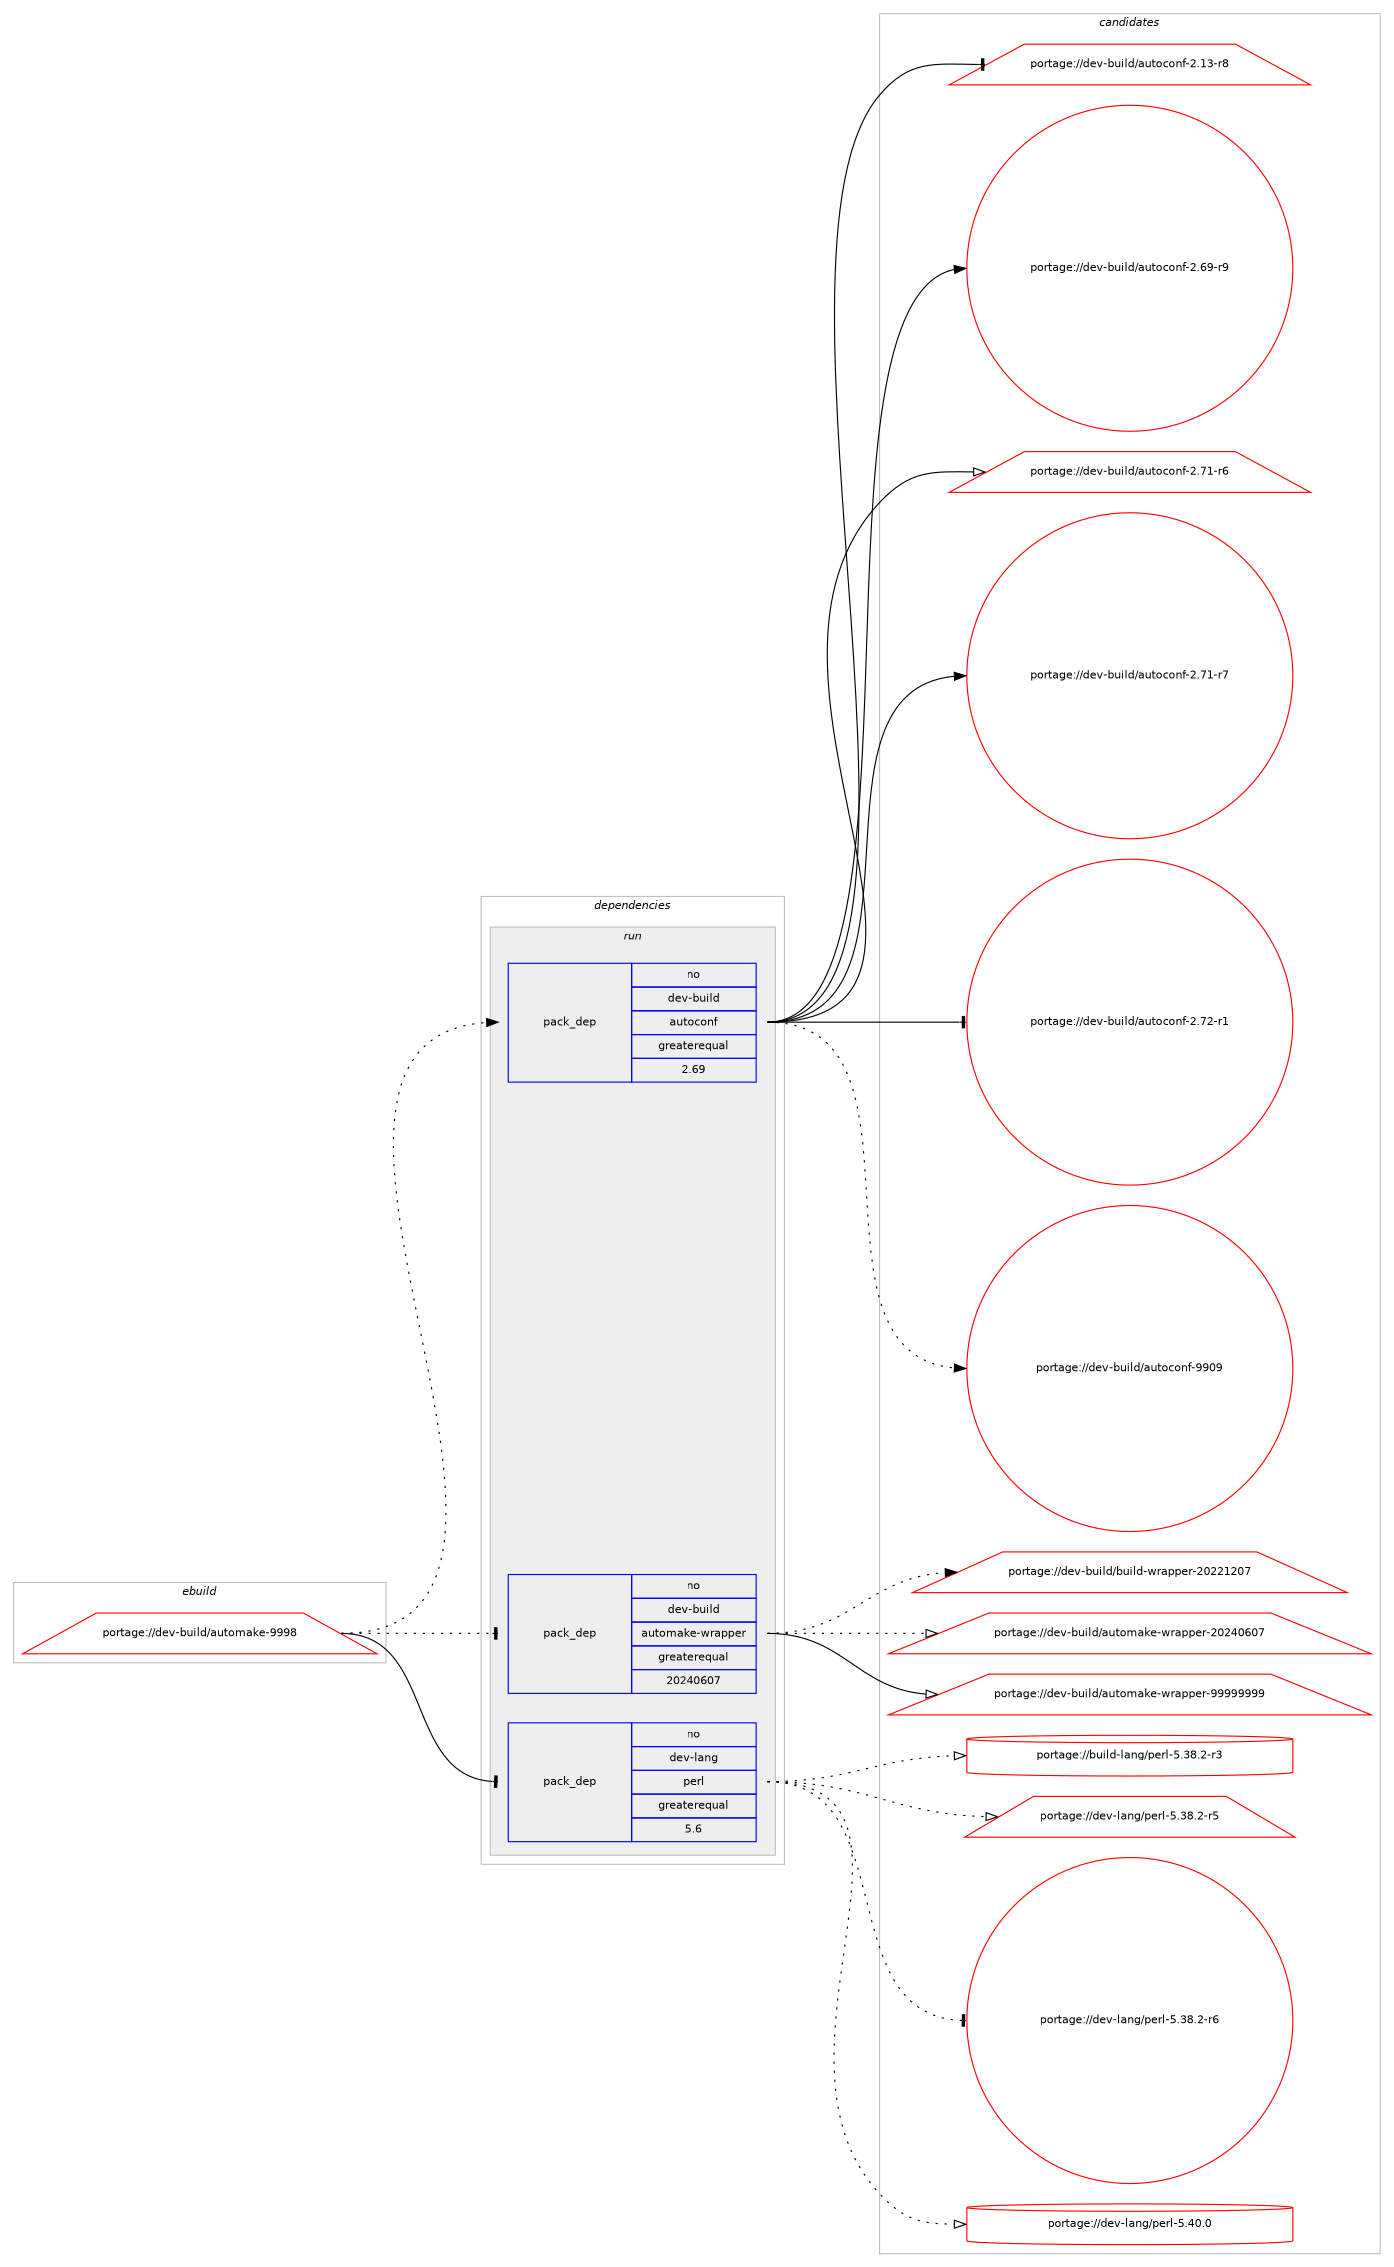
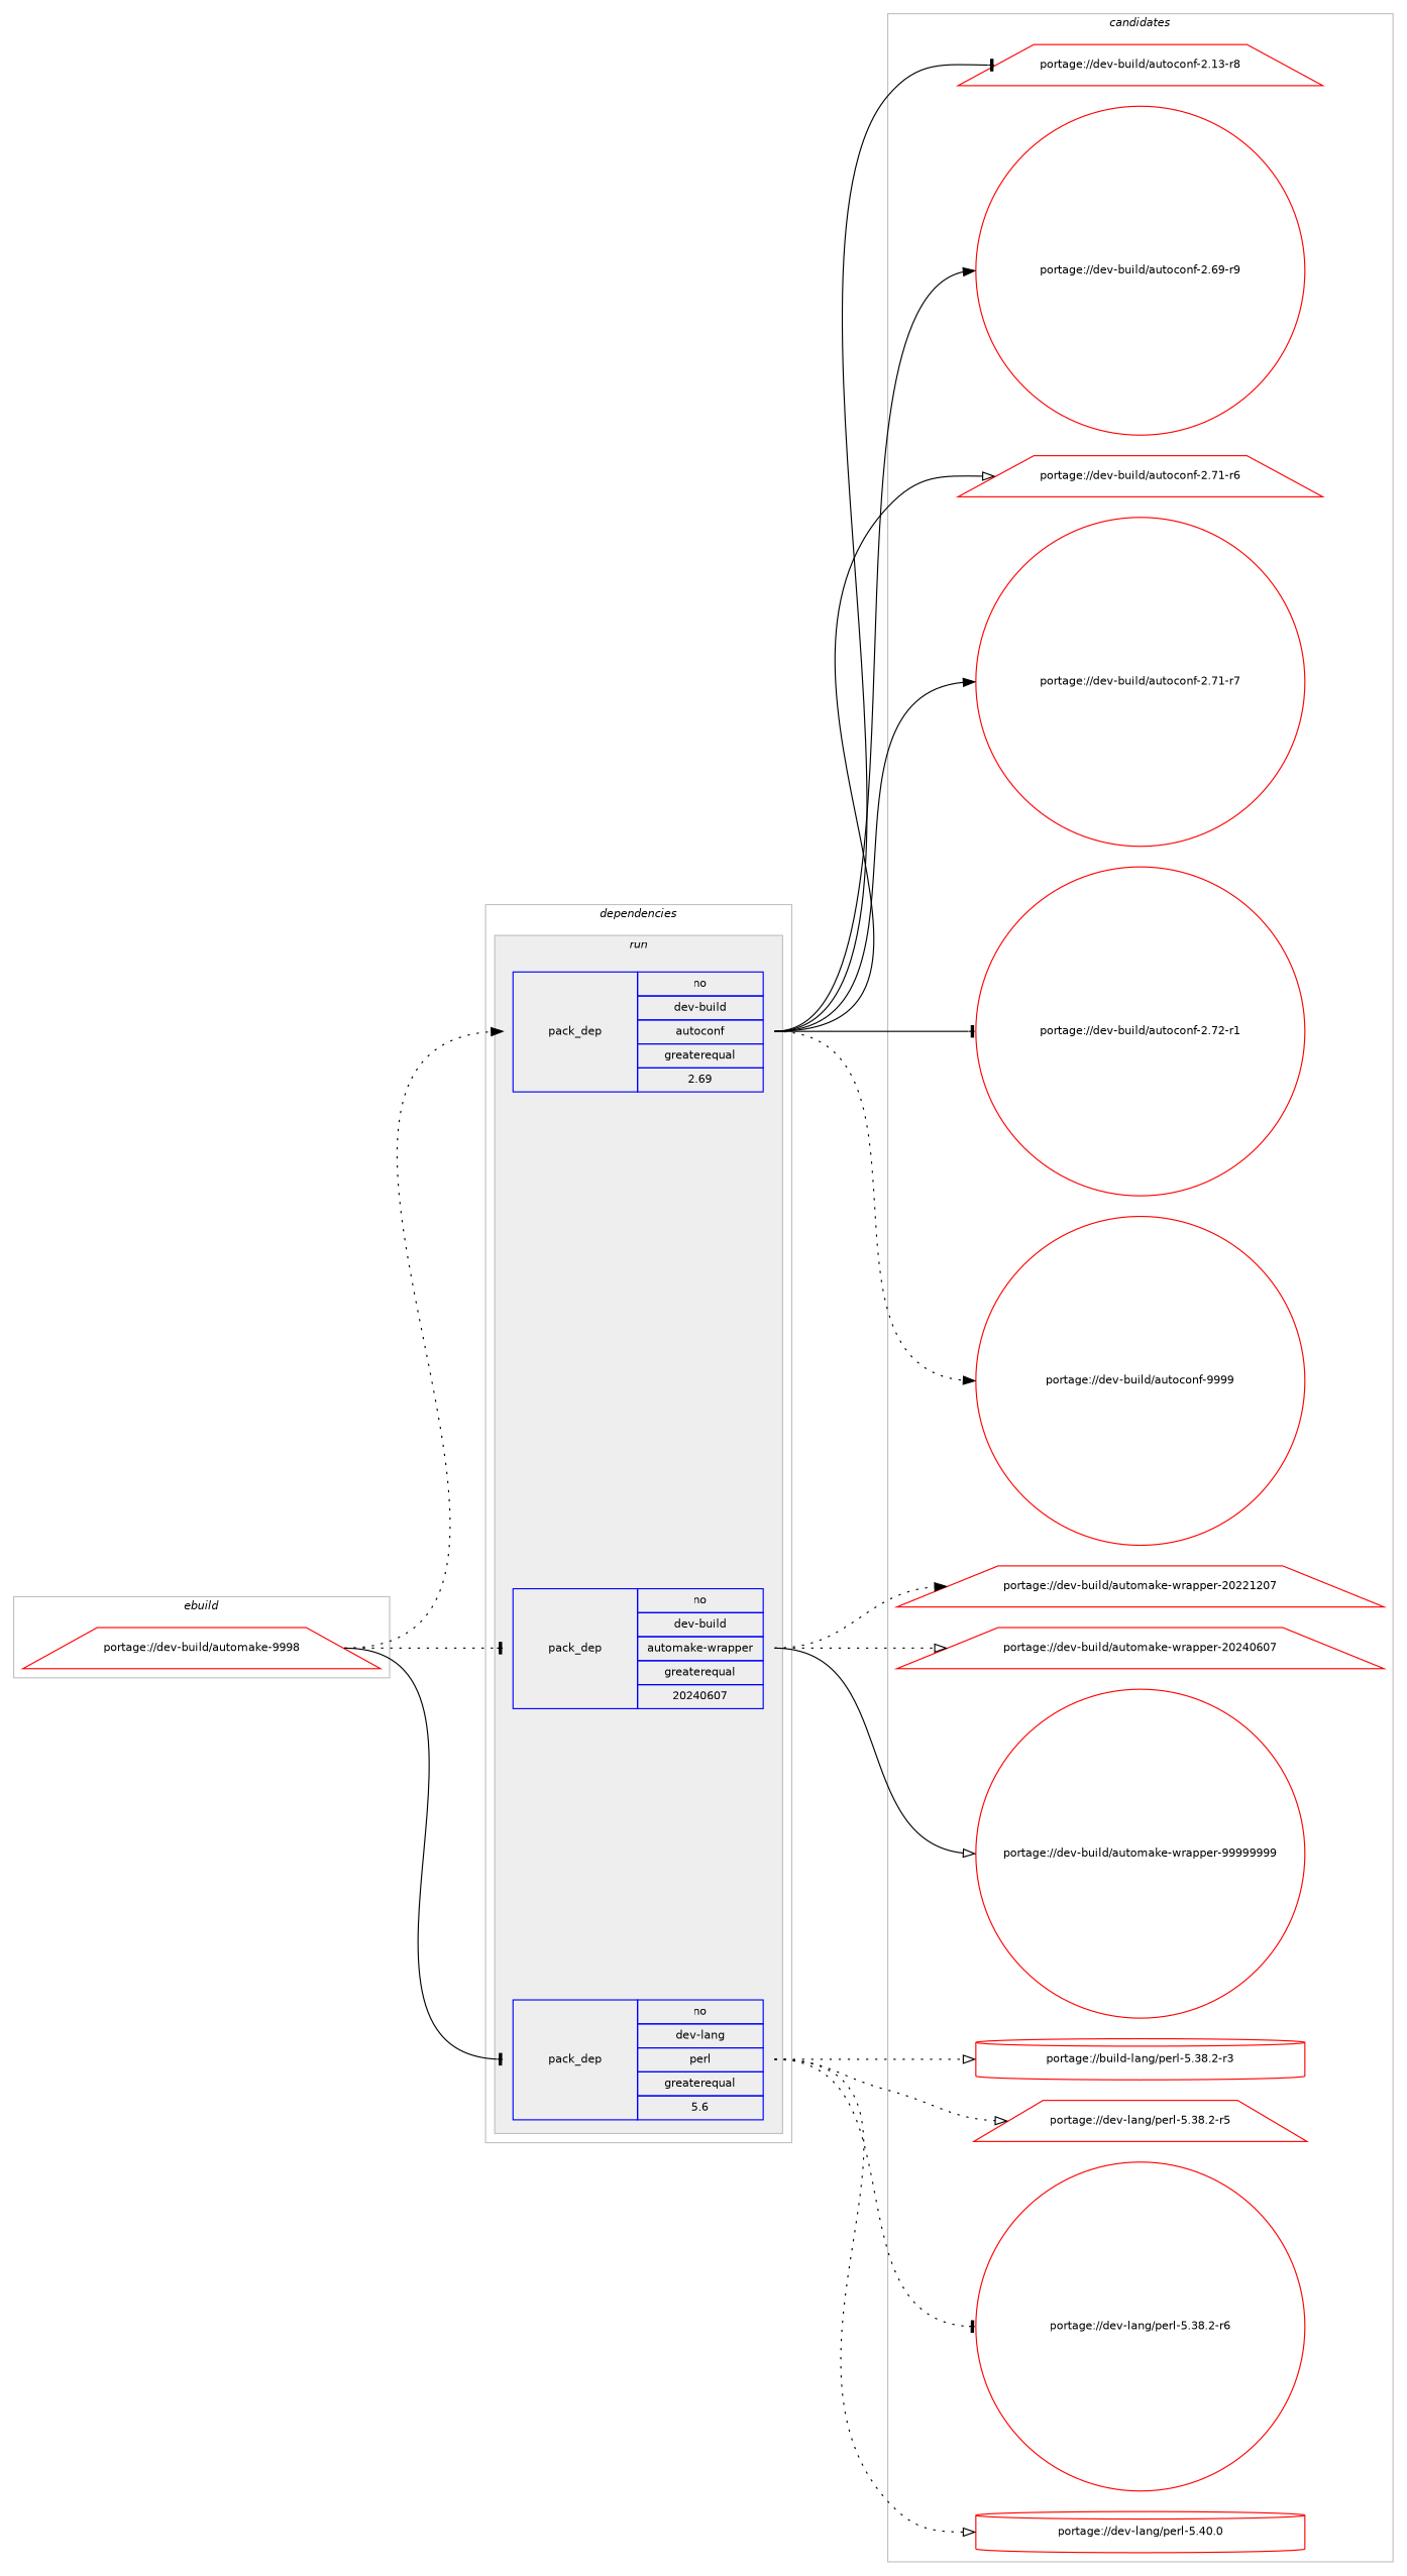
  digraph {
    compound=true
    concentrate=true
    fontname=Helvetica
    fontsize=10
    newrank=true
    rankdir=LR
    ranksep=1.5
    node [color=red fontname=Helvetica fontsize=10 shape=trapezium]
    edge [arrowhead=onormal headport=w style=dotted tailport=e weight=100]
    n1 [label="portage://dev-build/automake-9998" width=4]
    n2 [color=blue label=<<TABLE BORDER="0" CELLBORDER="1" CELLSPACING="0" CELLPADDING="4" WIDTH="220"><TR><TD ROWSPAN="6" CELLPADDING="30">pack_dep</TD></TR><TR><TD WIDTH="110">no</TD></TR><TR><TD>dev-build</TD></TR><TR><TD>autoconf</TD></TR><TR><TD>greaterequal</TD></TR><TR><TD>2.69</TD></TR></TABLE>> shape=none]
    n3 [color=blue label=<<TABLE BORDER="0" CELLBORDER="1" CELLSPACING="0" CELLPADDING="4" WIDTH="220"><TR><TD ROWSPAN="6" CELLPADDING="30">pack_dep</TD></TR><TR><TD WIDTH="110">no</TD></TR><TR><TD>dev-build</TD></TR><TR><TD>automake-wrapper</TD></TR><TR><TD>greaterequal</TD></TR><TR><TD>20240607</TD></TR></TABLE>> shape=none]
    n4 [color=blue label=<<TABLE BORDER="0" CELLBORDER="1" CELLSPACING="0" CELLPADDING="4" WIDTH="220"><TR><TD ROWSPAN="6" CELLPADDING="30">pack_dep</TD></TR><TR><TD WIDTH="110">no</TD></TR><TR><TD>dev-lang</TD></TR><TR><TD>perl</TD></TR><TR><TD>greaterequal</TD></TR><TR><TD>5.6</TD></TR></TABLE>> shape=none]
    n5 [label="portage://dev-build/autoconf-2.13-r8" width=4]
    n6 [label="portage://dev-build/autoconf-2.69-r9" shape=circle width=4]
    n7 [label="portage://dev-build/autoconf-2.71-r6" width=4]
    n8 [label="portage://dev-build/autoconf-2.71-r7" shape=circle width=4]
    n9 [label="portage://dev-build/autoconf-2.72-r1" shape=circle width=4]
-   n10 [label="portage://dev-build/autoconf-9909" shape=circle width=4]
-   n11 [label="portage://dev-build/build-wrapper-20221207" width=4]
+   n10 [label="portage://dev-build/autoconf-9999" shape=circle width=4]
+   n11 [label="portage://dev-build/automake-wrapper-20221207" width=4]
    n12 [label="portage://dev-build/automake-wrapper-20240607" width=4]
-   n13 [label="portage://dev-build/automake-wrapper-99999999" width=4]
+   n13 [label="portage://dev-build/automake-wrapper-99999999" shape=circle width=4]
    n14 [label="portage://build-lang/perl-5.38.2-r3" shape=cylinder width=4]
    n15 [label="portage://dev-lang/perl-5.38.2-r5" width=4]
    n16 [label="portage://dev-lang/perl-5.38.2-r6" shape=circle width=4]
    n17 [label="portage://dev-lang/perl-5.40.0" shape=cylinder width=4]
    subgraph cluster_1 {
      color=gray
      label=<<i>ebuild</i>>
      rank=same
      n1
    }
    subgraph cluster_2 {
      color=gray
      label=<<i>dependencies</i>>
      subgraph cluster_3 {
        color=gray
        fillcolor="#eeeeee"
        label=<<i>compile</i>>
        style=filled
      }
      subgraph cluster_4 {
        color=gray
        fillcolor="#eeeeee"
        label=<<i>compile and run</i>>
        style=filled
      }
      subgraph cluster_5 {
        color=gray
        fillcolor="#eeeeee"
        label=<<i>run</i>>
        style=filled
        subgraph sub_6 {
          color=gray
          fillcolor="#eeeeee"
          label=<<i>run</i>>
          style=filled
          n2
        }
        subgraph sub_7 {
          color=gray
          fillcolor="#eeeeee"
          label=<<i>run</i>>
          style=filled
          n3
        }
        subgraph sub_8 {
          color=gray
          fillcolor="#eeeeee"
          label=<<i>run</i>>
          style=filled
          n4
        }
      }
    }
    subgraph cluster_9 {
      color=gray
      label=<<i>candidates</i>>
      rank=same
      subgraph sub_10 {
        color=black
        label=<<i>candidates</i>>
        nodesep=1
        rank=same
        n5
        n6
        n7
        n8
        n9
        n10
      }
      subgraph sub_11 {
        color=black
        label=<<i>candidates</i>>
        nodesep=1
        rank=same
        n11
        n12
        n13
      }
      subgraph sub_12 {
        color=black
        label=<<i>candidates</i>>
        nodesep=1
        rank=same
        n14
        n15
        n16
        n17
      }
    }
    n1 -> n2 [arrowhead=normal weight=20]
    n1 -> n3 [arrowhead=tee weight=20]
    n1 -> n4 [arrowhead=tee style=solid weight=20]
    n2 -> n5 [arrowhead=tee style=solid]
    n2 -> n6 [arrowhead=normal style=solid]
    n2 -> n7 [style=solid]
    n2 -> n8 [arrowhead=normal style=solid]
    n2 -> n9 [arrowhead=tee style=solid]
    n2 -> n10 [arrowhead=normal]
    n3 -> n11 [arrowhead=normal]
    n3 -> n12
    n3 -> n13 [style=solid]
    n4 -> n14
    n4 -> n15
    n4 -> n16 [arrowhead=tee]
    n4 -> n17
  }
